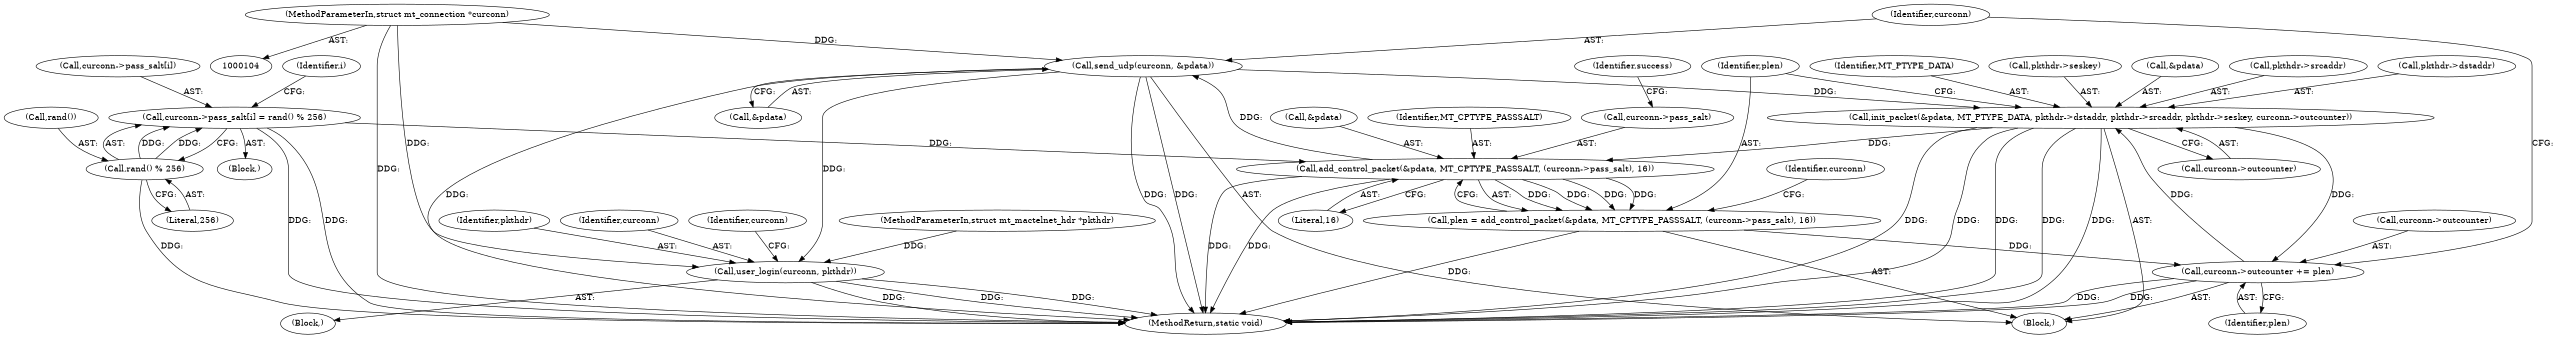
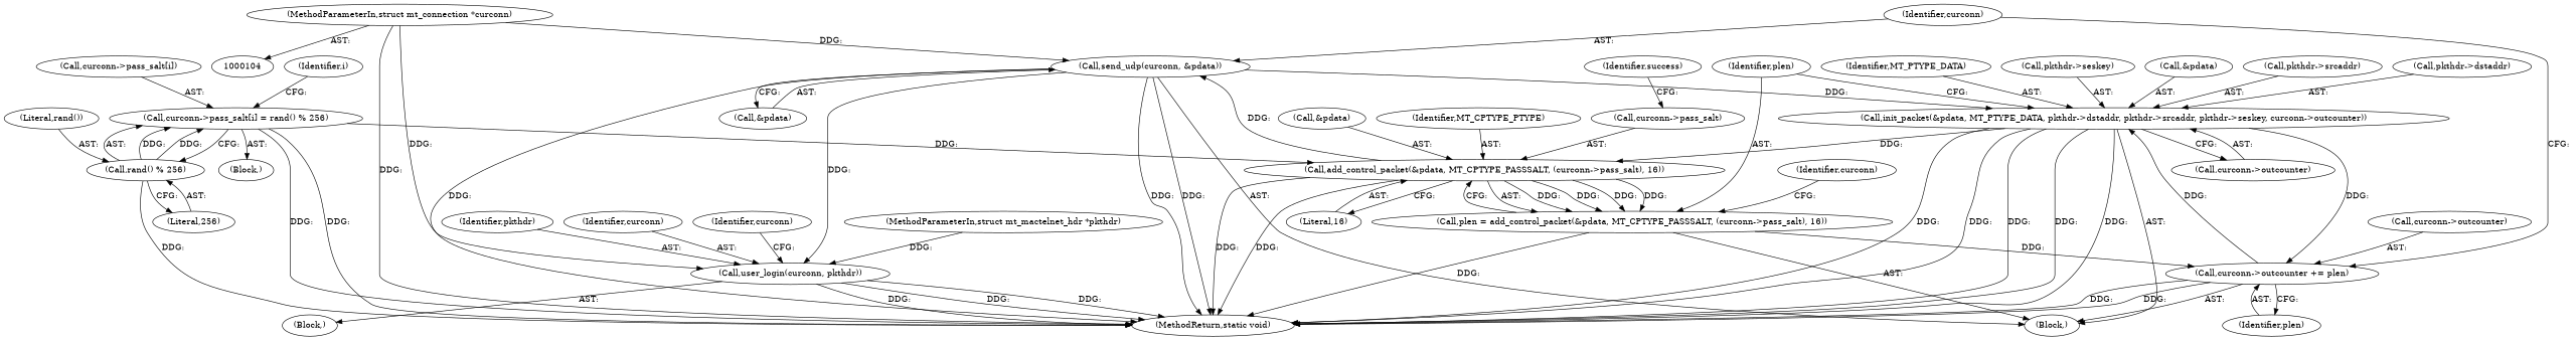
  digraph {
    n1 [label="(Call,send_udp(curconn, &pdata))"]
    n2 [label="(Call,init_packet(&pdata, MT_PTYPE_DATA, pkthdr->dstaddr, pkthdr->srcaddr, pkthdr->seskey, curconn->outcounter))"]
    n3 [label="(Call,user_login(curconn, pkthdr))"]
    n4 [label="(MethodReturn,static void)"]
    n5 [label="(Block,)"]
    n6 [label="(Call,&pdata)"]
    n7 [label="(Call,add_control_packet(&pdata, MT_CPTYPE_PASSSALT, (curconn->pass_salt), 16))"]
    n8 [label="(Call,curconn->outcounter += plen)"]
    n9 [label="(Call,curconn->outcounter)"]
    n10 [label="(Block,)"]
    n11 [label="(MethodParameterIn,struct mt_connection *curconn)"]
    1000104
    n13 [label="(Call,plen = add_control_packet(&pdata, MT_CPTYPE_PASSSALT, (curconn->pass_salt), 16))"]
    n14 [label="(Literal,16)"]
    n15 [label="(Identifier,plen)"]
    n16 [label="(Call,curconn->pass_salt[i] = rand() % 256)"]
    n17 [label="(Call,rand() % 256)"]
    n18 [label="(Block,)"]
    n19 [label="(Literal,256)"]
    n20 [label="(Identifier,pkthdr)"]
    n21 [label="(Identifier,curconn)"]
    n22 [label="(Identifier,curconn)"]
-   n23 [label="(Call,rand())"]
+   n23 [label="(Literal,rand())"]
    n24 [label="(Call,&pdata)"]
    n25 [label="(Identifier,curconn)"]
    n26 [label="(Call,&pdata)"]
    n27 [label="(Call,curconn->pass_salt)"]
    n28 [label="(Identifier,curconn)"]
    n29 [label="(Identifier,i)"]
    n30 [label="(Call,curconn->pass_salt[i])"]
    n31 [label="(Call,pkthdr->srcaddr)"]
    n32 [label="(Identifier,success)"]
    n33 [label="(Call,pkthdr->dstaddr)"]
    n34 [label="(Identifier,MT_PTYPE_DATA)"]
-   n35 [label="(Identifier,MT_CPTYPE_PASSSALT)"]
+   n35 [label="(Identifier,MT_CPTYPE_PTYPE)"]
    n36 [label="(Call,curconn->outcounter)"]
    n37 [label="(Call,pkthdr->seskey)"]
    n38 [label="(MethodParameterIn,struct mt_mactelnet_hdr *pkthdr)"]
    n39 [label="(Identifier,plen)"]
    n1 -> n2 [label="DDG: "]
    n1 -> n3 [label="DDG: "]
    n1 -> n4 [label="DDG: "]
    n1 -> n4 [label="DDG: "]
    n1 -> n4 [label="DDG: "]
    n1 -> n5 [label="AST: "]
    n1 -> n6 [label="CFG: "]
    n2 -> n4 [label="DDG: "]
    n2 -> n4 [label="DDG: "]
    n2 -> n4 [label="DDG: "]
    n2 -> n4 [label="DDG: "]
    n2 -> n4 [label="DDG: "]
    n2 -> n5 [label="AST: "]
    n2 -> n7 [label="DDG: "]
    n2 -> n8 [label="DDG: "]
    n2 -> n9 [label="CFG: "]
    n3 -> n4 [label="DDG: "]
    n3 -> n4 [label="DDG: "]
    n3 -> n4 [label="DDG: "]
    n3 -> n10 [label="AST: "]
    n6 -> n1 [label="AST: "]
    n7 -> n1 [label="DDG: "]
    n7 -> n4 [label="DDG: "]
    n7 -> n4 [label="DDG: "]
    n7 -> n13 [label="AST: "]
    n7 -> n13 [label="DDG: "]
    n7 -> n13 [label="DDG: "]
    n7 -> n13 [label="DDG: "]
    n7 -> n13 [label="DDG: "]
    n7 -> n14 [label="CFG: "]
    n8 -> n2 [label="DDG: "]
    n8 -> n4 [label="DDG: "]
    n8 -> n4 [label="DDG: "]
    n8 -> n5 [label="AST: "]
    n8 -> n15 [label="CFG: "]
    n9 -> n2 [label="AST: "]
    n11 -> n1 [label="DDG: "]
    n11 -> n3 [label="DDG: "]
    n11 -> n4 [label="DDG: "]
    n11 -> 1000104 [label="AST: "]
    n13 -> n4 [label="DDG: "]
    n13 -> n5 [label="AST: "]
    n13 -> n7 [label="CFG: "]
    n13 -> n8 [label="DDG: "]
    n14 -> n7 [label="AST: "]
    n15 -> n8 [label="AST: "]
    n16 -> n4 [label="DDG: "]
    n16 -> n4 [label="DDG: "]
    n16 -> n7 [label="DDG: "]
    n16 -> n17 [label="CFG: "]
    n16 -> n18 [label="AST: "]
    n17 -> n4 [label="DDG: "]
    n17 -> n16 [label="AST: "]
    n17 -> n16 [label="DDG: "]
    n17 -> n16 [label="DDG: "]
    n17 -> n19 [label="CFG: "]
    n19 -> n17 [label="AST: "]
    n20 -> n3 [label="AST: "]
    n21 -> n13 [label="CFG: "]
    n22 -> n1 [label="AST: "]
    n22 -> n8 [label="CFG: "]
    n23 -> n17 [label="AST: "]
    n24 -> n2 [label="AST: "]
    n25 -> n3 [label="AST: "]
    n26 -> n7 [label="AST: "]
    n27 -> n7 [label="AST: "]
    n28 -> n3 [label="CFG: "]
    n29 -> n16 [label="CFG: "]
    n30 -> n16 [label="AST: "]
    n31 -> n2 [label="AST: "]
    n32 -> n27 [label="CFG: "]
    n33 -> n2 [label="AST: "]
    n34 -> n2 [label="AST: "]
    n35 -> n7 [label="AST: "]
    n36 -> n8 [label="AST: "]
    n37 -> n2 [label="AST: "]
    n38 -> n3 [label="DDG: "]
    n39 -> n2 [label="CFG: "]
    n39 -> n13 [label="AST: "]
  }
